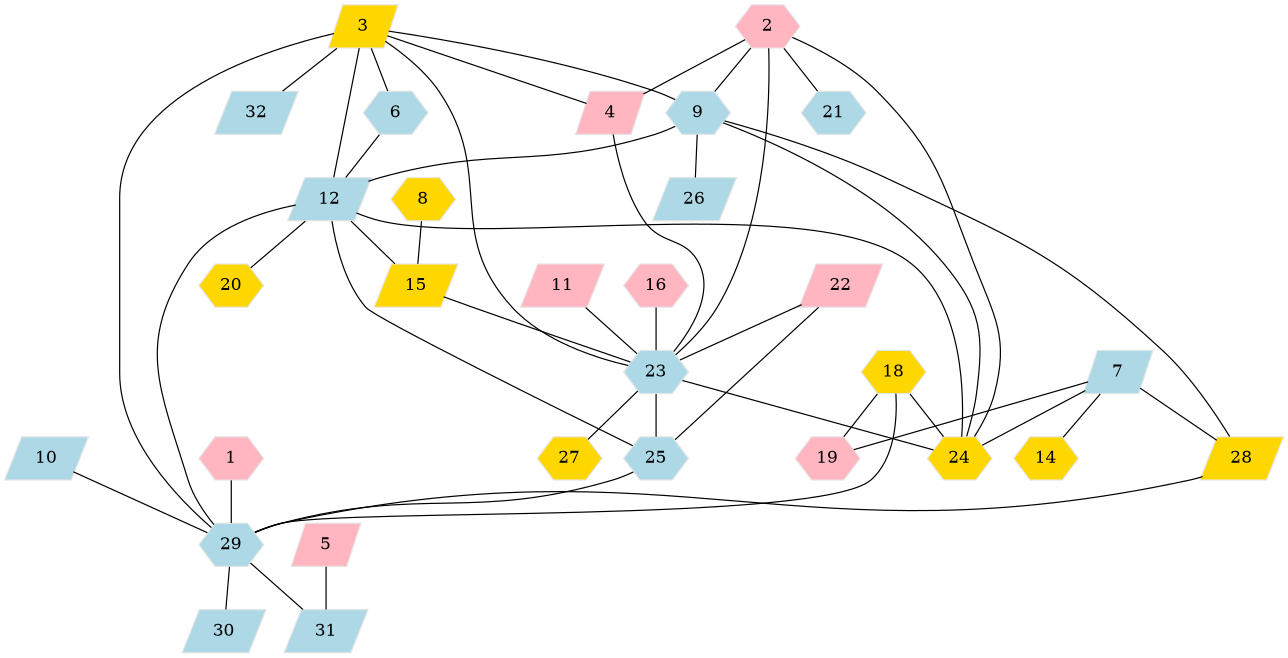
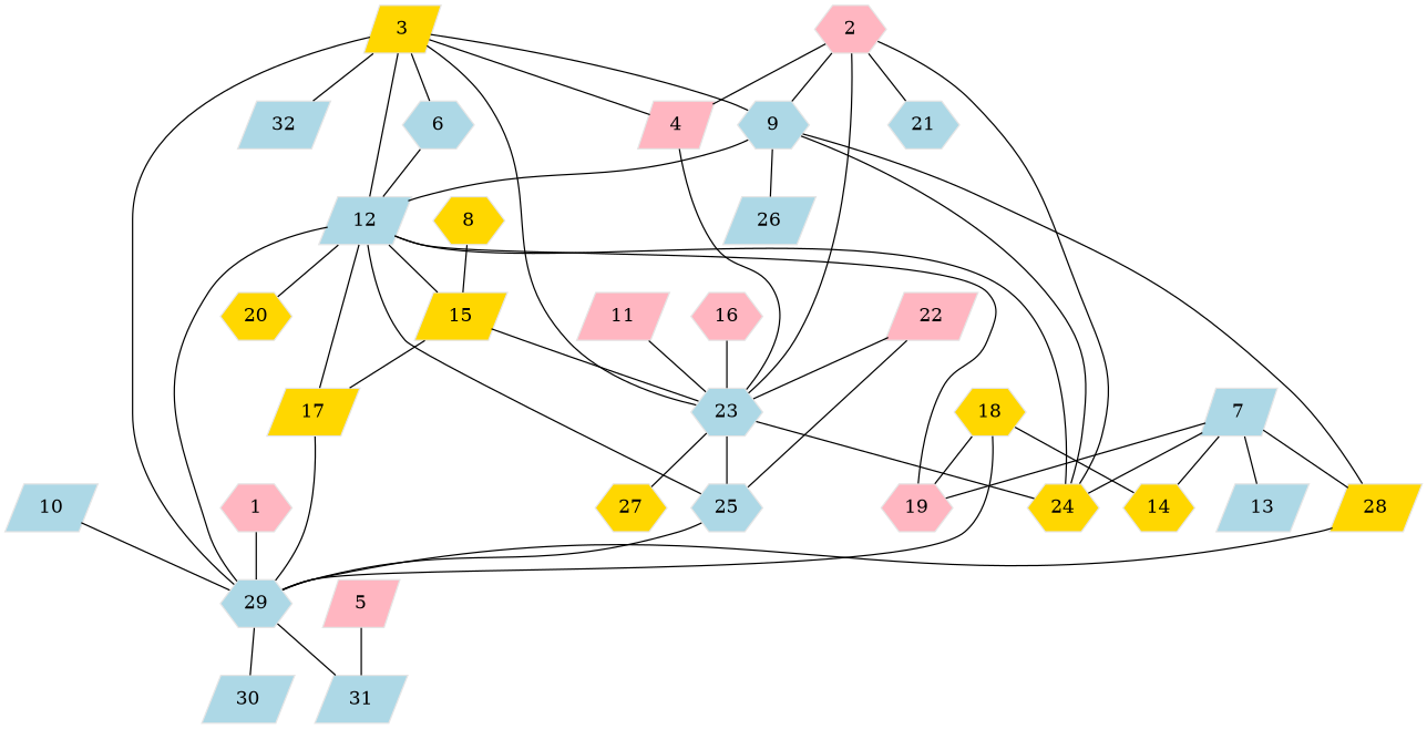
  graph {
    node [color=gray90 fillcolor=lightblue shape=hexagon style=filled]
    edge [weight=1.0]
    1 [fillcolor=lightpink]
    29
    30 [shape=parallelogram]
    31 [shape=parallelogram]
    2 [fillcolor=lightpink]
    4 [fillcolor=lightpink shape=parallelogram]
    9
    21
    23
    24 [fillcolor=gold]
    12 [shape=parallelogram]
    28 [fillcolor=gold shape=parallelogram]
    26 [shape=parallelogram]
    25
    27 [fillcolor=gold]
    3 [fillcolor=gold shape=parallelogram]
    6
    32 [shape=parallelogram]
    19 [fillcolor=lightpink]
    15 [fillcolor=gold shape=parallelogram]
+   17 [fillcolor=gold shape=parallelogram]
    20 [fillcolor=gold]
    5 [fillcolor=lightpink shape=parallelogram]
    7 [shape=parallelogram]
+   13 [shape=parallelogram]
    14 [fillcolor=gold]
    8 [fillcolor=gold]
    10 [shape=parallelogram]
    11 [fillcolor=lightpink shape=parallelogram]
    16 [fillcolor=lightpink]
    18 [fillcolor=gold]
    22 [fillcolor=lightpink shape=parallelogram]
    1 -- 29
    29 -- 30
    29 -- 31
    2 -- 4
    2 -- 9
    2 -- 21
    2 -- 23
    2 -- 24
    4 -- 23
    9 -- 24
    9 -- 12 [weight=2.0]
    9 -- 28
    9 -- 26
    23 -- 24
    23 -- 25 [weight=2.0]
    23 -- 27
    12 -- 29
    12 -- 24
    12 -- 25
+   12 -- 19
    12 -- 15
+   12 -- 17
    12 -- 20
    28 -- 29
    25 -- 29
    3 -- 29 [weight=2.0]
    3 -- 4
    3 -- 9
    3 -- 23
    3 -- 12
    3 -- 6
    3 -- 32
    6 -- 12
    15 -- 23
+   15 -- 17
+   17 -- 29
    5 -- 31
    7 -- 24
    7 -- 28
    7 -- 19
+   7 -- 13
    7 -- 14
    8 -- 15
    10 -- 29
    11 -- 23
    16 -- 23
    18 -- 29
-   18 -- 24
+   18 -- 14
    18 -- 19
    22 -- 23
    22 -- 25
  }
